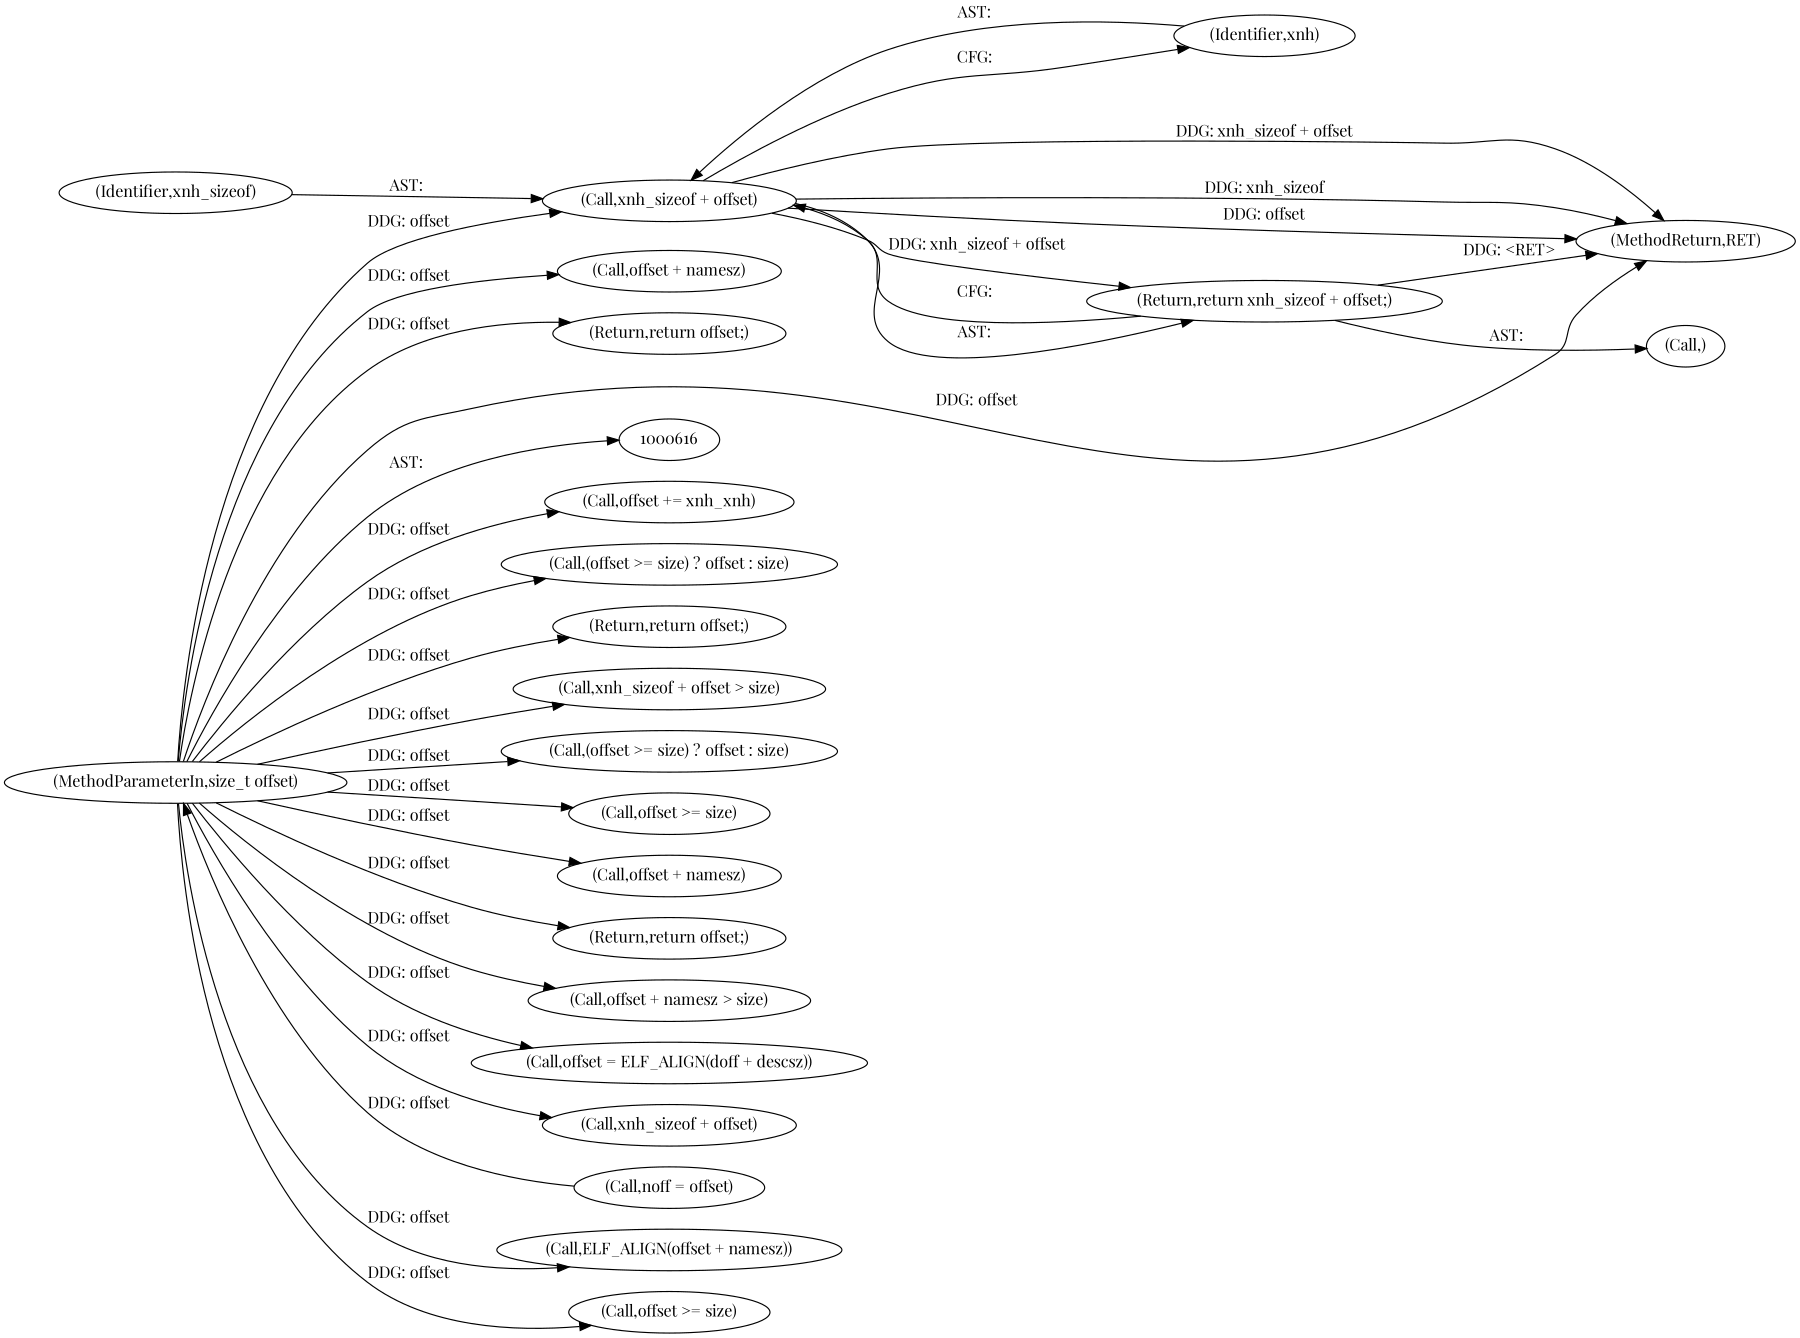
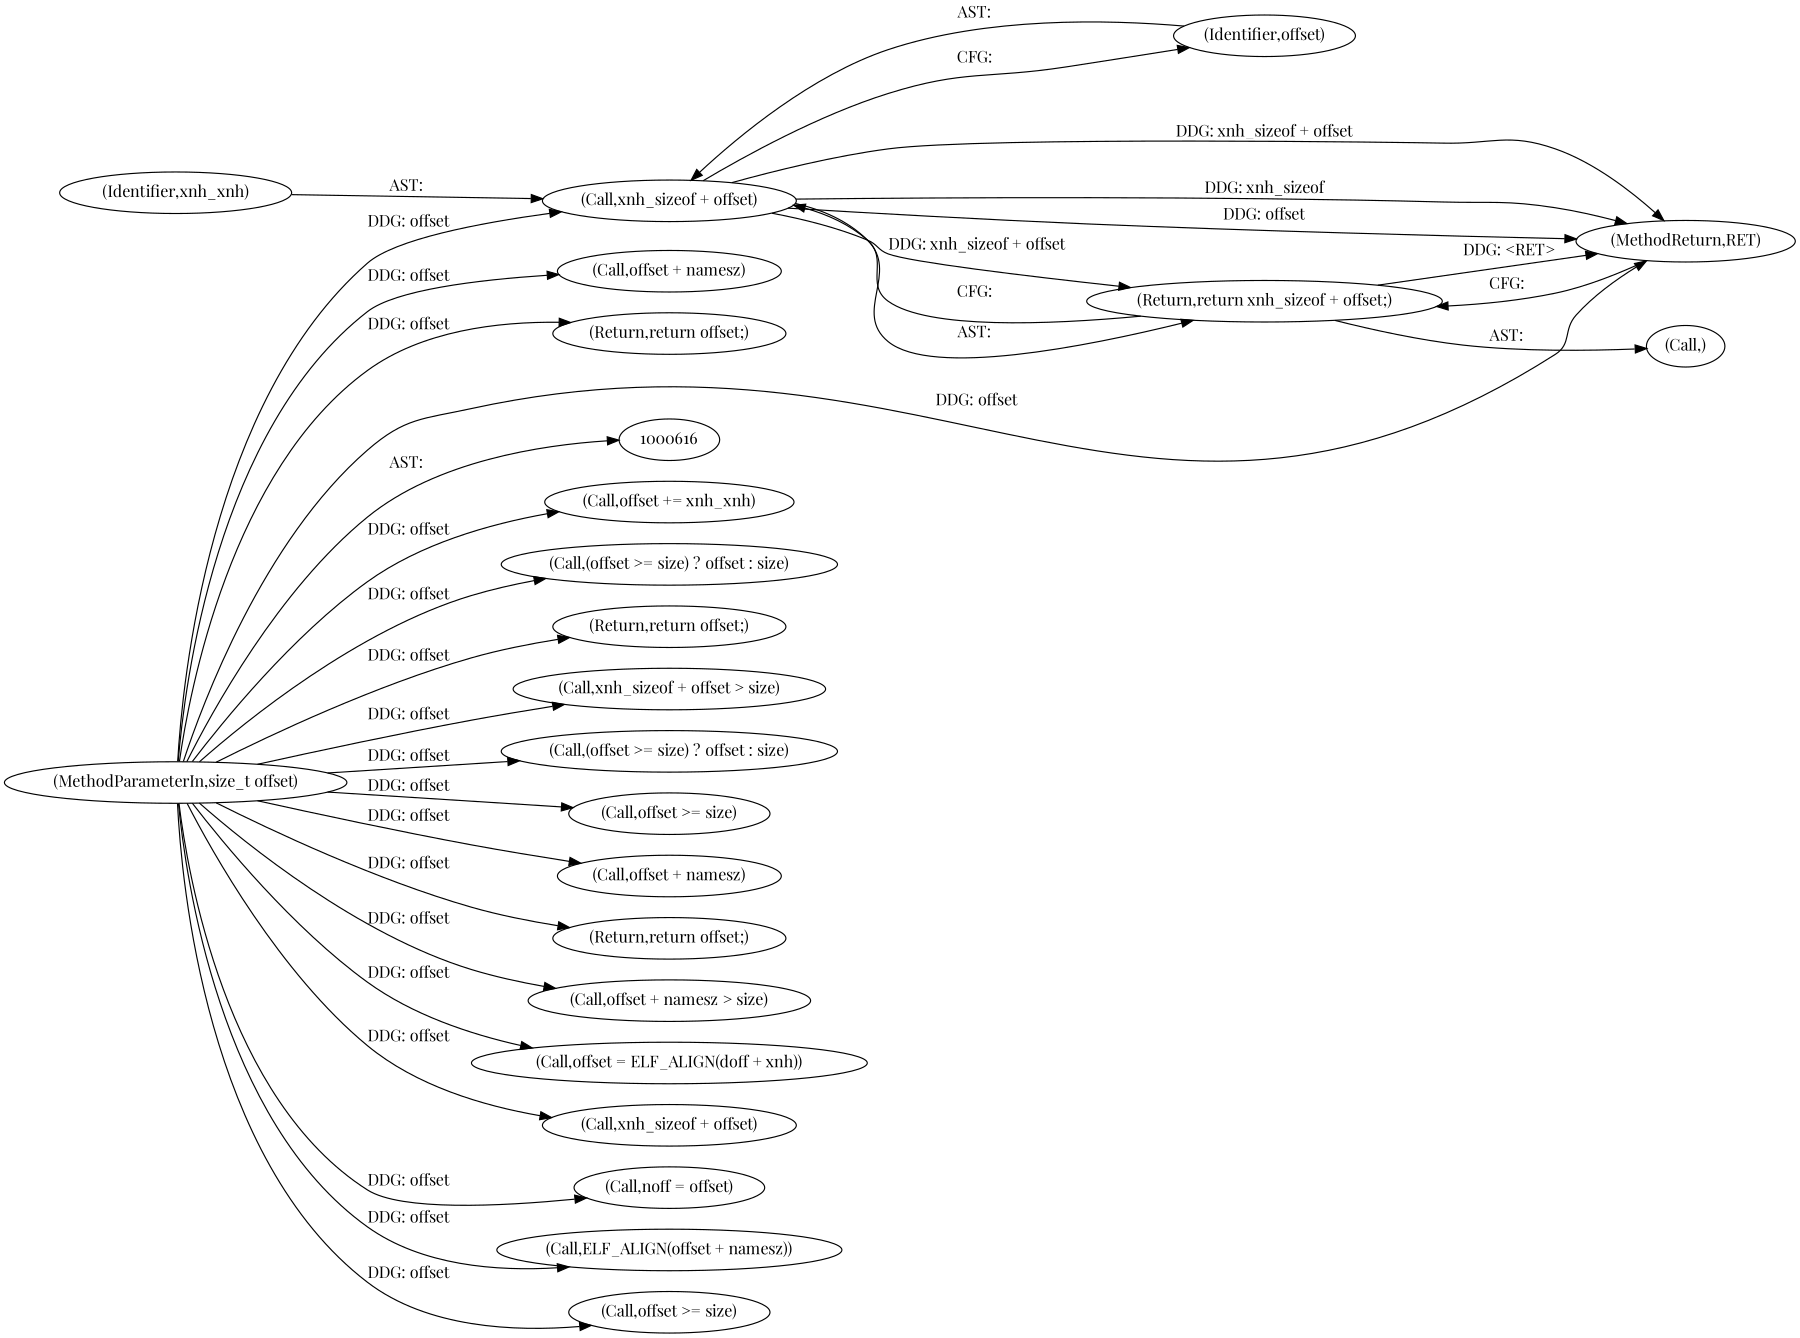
  digraph {
    fontname="Playfair Display"
    rankdir=LR
    node [fontname="Playfair Display"]
    edge [fontname="Playfair Display"]
    n1 [label="(Call,xnh_sizeof + offset)"]
    n2 [label="(Return,return xnh_sizeof + offset;)"]
-   n3 [label="(Identifier,xnh)"]
+   n3 [label="(Identifier,offset)"]
    n4 [label="(MethodReturn,RET)"]
    n5 [label="(Call,)"]
    n6 [label="(MethodParameterIn,size_t offset)"]
    n7 [label="(Call,offset += xnh_xnh)"]
    n8 [label="(Call,(offset >= size) ? offset : size)"]
    n9 [label="(Return,return offset;)"]
    n10 [label="(Call,xnh_sizeof + offset > size)"]
    n11 [label="(Call,(offset >= size) ? offset : size)"]
    n12 [label="(Call,offset >= size)"]
    n13 [label="(Call,offset + namesz)"]
    n14 [label="(Return,return offset;)"]
    n15 [label="(Call,offset + namesz > size)"]
-   n16 [label="(Call,offset = ELF_ALIGN(doff + descsz))"]
+   n16 [label="(Call,offset = ELF_ALIGN(doff + xnh))"]
    n17 [label="(Call,xnh_sizeof + offset)"]
    n18 [label="(Call,noff = offset)"]
    n19 [label="(Call,ELF_ALIGN(offset + namesz))"]
    n20 [label="(Call,offset >= size)"]
    n21 [label="(Call,offset + namesz)"]
    n22 [label="(Return,return offset;)"]
    n23 [label=1000616]
-   n24 [label="(Identifier,xnh_sizeof)"]
+   n24 [label="(Identifier,xnh_xnh)"]
    n1 -> n2 [label="AST: "]
    n1 -> n2 [label="DDG: xnh_sizeof + offset"]
    n1 -> n3 [label="CFG: "]
    n1 -> n4 [label="DDG: xnh_sizeof + offset"]
    n1 -> n4 [label="DDG: xnh_sizeof"]
    n1 -> n4 [label="DDG: offset"]
    n2 -> n1 [label="CFG: "]
    n2 -> n4 [label="DDG: <RET>"]
    n2 -> n5 [label="AST: "]
    n3 -> n1 [label="AST: "]
+   n4 -> n2 [label="CFG: "]
    n6 -> n1 [label="DDG: offset"]
    n6 -> n4 [label="DDG: offset"]
    n6 -> n7 [label="DDG: offset"]
    n6 -> n8 [label="DDG: offset"]
    n6 -> n9 [label="DDG: offset"]
    n6 -> n10 [label="DDG: offset"]
    n6 -> n11 [label="DDG: offset"]
    n6 -> n12 [label="DDG: offset"]
    n6 -> n13 [label="DDG: offset"]
    n6 -> n14 [label="DDG: offset"]
    n6 -> n15 [label="DDG: offset"]
    n6 -> n16 [label="DDG: offset"]
    n6 -> n17 [label="DDG: offset"]
-   n18 -> n6 [label="DDG: offset"]
+   n6 -> n18 [label="DDG: offset"]
    n6 -> n19 [label="DDG: offset"]
    n6 -> n20 [label="DDG: offset"]
    n6 -> n21 [label="DDG: offset"]
    n6 -> n22 [label="DDG: offset"]
    n6 -> n23 [label="AST: "]
    n24 -> n1 [label="AST: "]
  }
